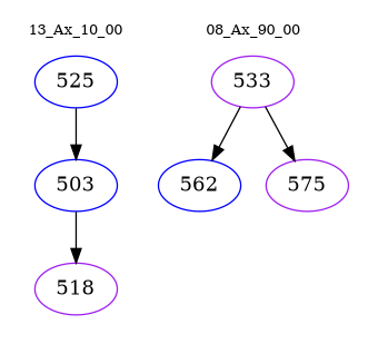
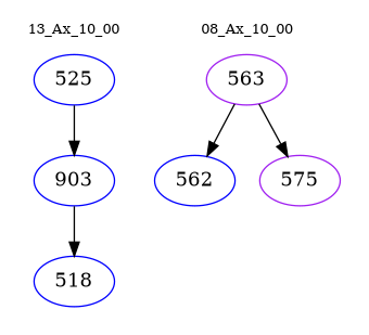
  digraph {
    node [color=blue]
    edge [color=black]
    n1 [label=525]
-   n2 [label=503]
-   n3 [color=purple label=518]
-   n4 [color=purple label=533]
+   n2 [label=903]
+   n3 [label=518]
+   n4 [color=purple label=563]
    n5 [label=562]
    n6 [color=purple label=575]
    subgraph cluster_1 {
      color=white
      fontsize=10
      label="13_Ax_10_00"
      n1
      n2
      n3
    }
    subgraph cluster_2 {
      color=white
      fontsize=10
-     label="08_Ax_90_00"
+     label="08_Ax_10_00"
      n4
      n5
      n6
    }
    n1 -> n2
    n2 -> n3
    n4 -> n5
    n4 -> n6
  }
